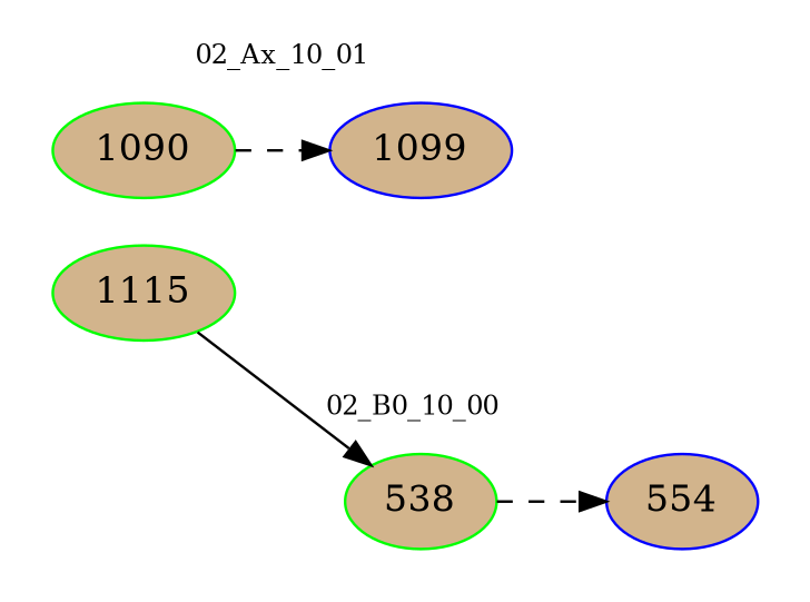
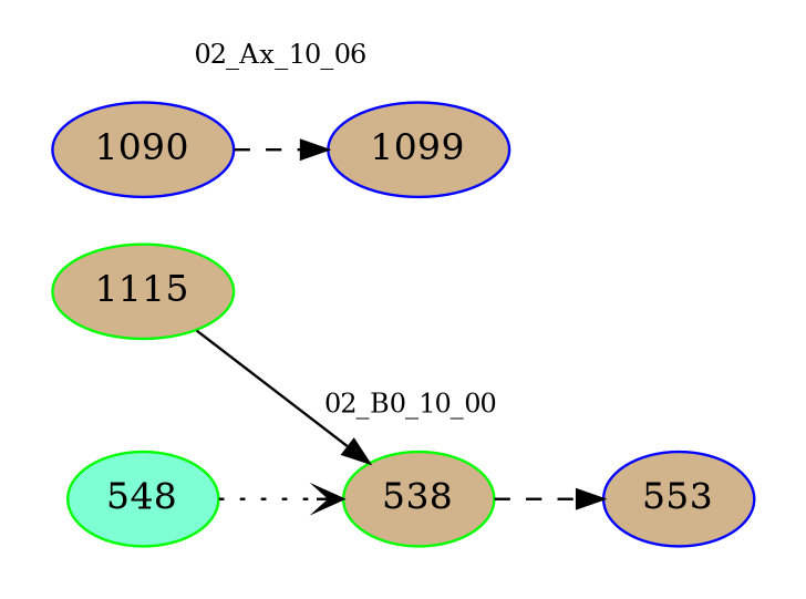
  digraph {
    rankdir=LR
    node [color=green fillcolor=tan style=filled]
    edge [arrowhead=normal color=black style=dashed]
    n1 [label=1115]
-   n2 [label=1090]
+   n2 [color=blue label=1090]
    n3 [color=blue label=1099]
+   n4 [fillcolor=aquamarine label=548]
    n5 [label=538]
-   n6 [color=blue label=554]
+   n6 [color=blue label=553]
    subgraph cluster_1 {
      color=white
      fontsize=10
-     label="02_Ax_10_01"
+     label="02_Ax_10_06"
      n1
      n2
      n3
    }
    subgraph cluster_2 {
      color=white
      fontsize=10
      label="02_B0_10_00"
+     n4
      n5
      n6
    }
    n1 -> n5 [style=solid]
    n2 -> n3
+   n4 -> n5 [arrowhead=vee style=dotted]
    n5 -> n6
  }
